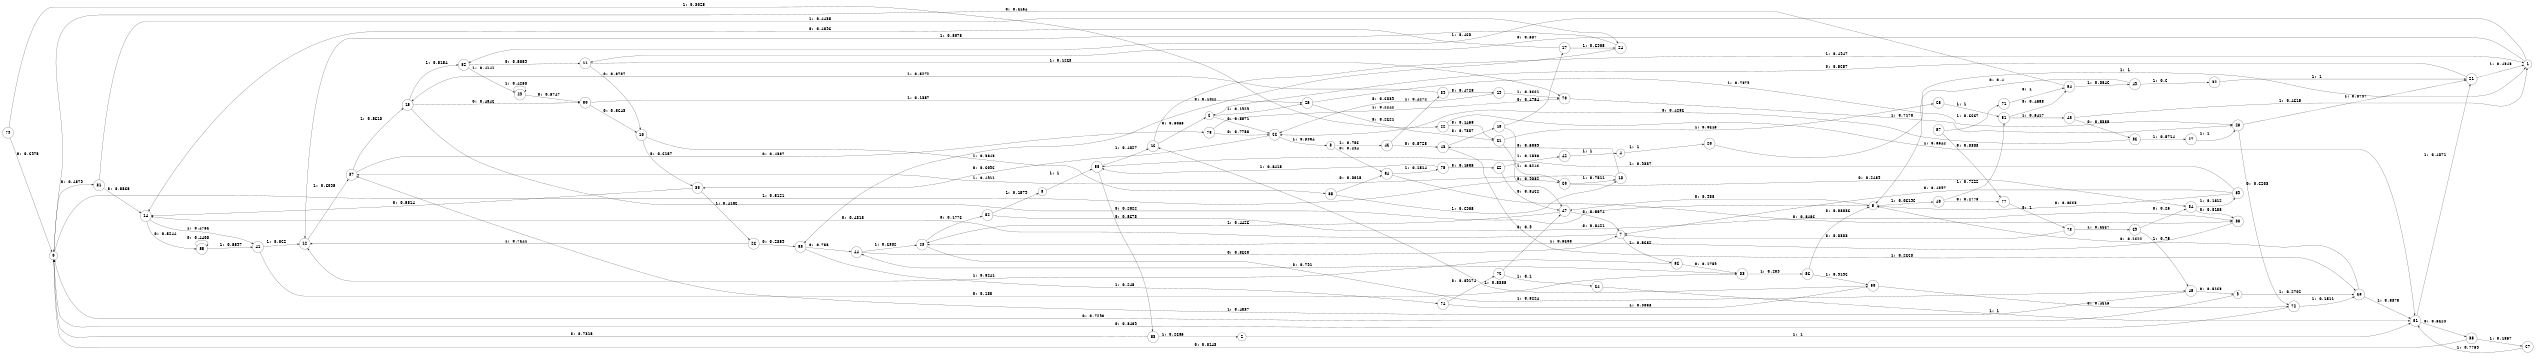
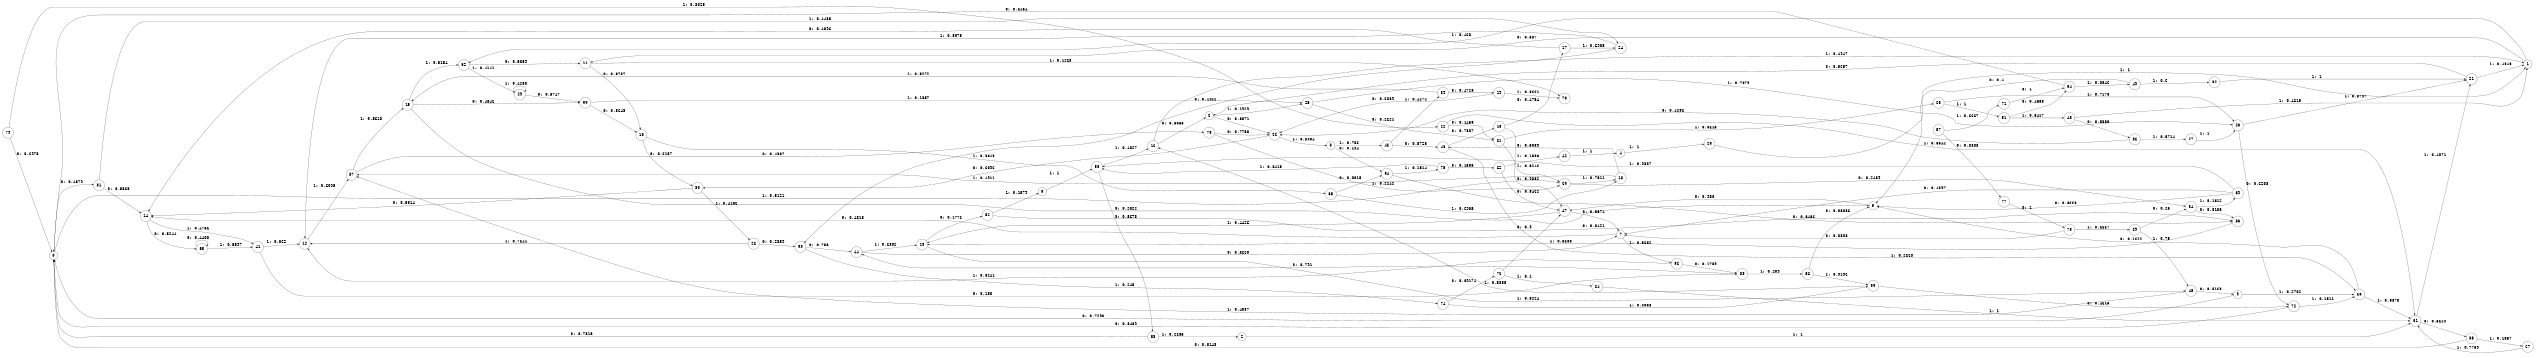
  digraph {
    fontname="DejaVu Sans Mono"
    rankdir=LR
    node [fontname="DejaVu Sans Mono" fontsize=24 shape=circle]
    edge [fontname="DejaVu Sans Mono" fontsize=24]
    0
    31
    60
    14
    24
    13
    34
    55
    41
    12
    83
    43
    37
    38
    59
    1
    11
    82
    10
    70
    29
    30
    85
    28
    80
    2
    81
    21
    35
    6
    67
    3
    84
    46
    75
    39
    23
    58
    62
    68
    18
    15
    19
    4
    20
    5
    47
-   40
    7
    77
    51
    86
    52
    45
    73
    48
    54
    66
    25
    61
    26
    65
    72
    33
    44
    56
    8
    16
    53
    9
    79
    22
    78
    17
    74
    50
    76
    27
    32
    36
    69
    49
    42
    57
    71
    64
    0 -> 31 [label="0: 0.4879   "]
    0 -> 60 [label="1: 0.5121   "]
    31 -> 14 [label="0: 0.5565   "]
    31 -> 24 [label="1: 0.4435   "]
    60 -> 13 [label="1: 0.7511   "]
    60 -> 34 [label="0: 0.2489   "]
    14 -> 55 [label="0: 0.5244   "]
    14 -> 41 [label="1: 0.4756   "]
    24 -> 12 [label="1: 0.8078   "]
    24 -> 83 [label="0: 0.1922   "]
    13 -> 43 [label="0: 0.5089   "]
    13 -> 37 [label="1: 0.4911   "]
    34 -> 38 [label="0: 0.8188   "]
    34 -> 59 [label="1: 0.1812   "]
    55 -> 55 [label="0: 0.4403   "]
    55 -> 41 [label="1: 0.5597   "]
    41 -> 12 [label="1: 0.862    "]
    41 -> 33 [label="0: 0.138    "]
    12 -> 37 [label="1: 0.6095   "]
    83 -> 44 [label="0: 0.755    "]
    83 -> 74 [label="1: 0.245    "]
    43 -> 68 [label="1: 0.2663   "]
    43 -> 18 [label="0: 0.7337   "]
    37 -> 15 [label="1: 0.5613   "]
    37 -> 78 [label="0: 0.4387   "]
    38 -> 23 [label="1: 0.5603   "]
    59 -> 58 [label="1: 0.9337   "]
    59 -> 5 [label="0: 0.0663   "]
    59 -> 7 [label="0: 0.4397   "]
    1 -> 11 [label="0: 0.537    "]
    1 -> 82 [label="1: 0.463    "]
    11 -> 10 [label="0: 0.8737   "]
    11 -> 70 [label="1: 0.1263   "]
    82 -> 11 [label="0: 0.5859   "]
    82 -> 29 [label="1: 0.4141   "]
    10 -> 30 [label="0: 0.6157   "]
    10 -> 85 [label="1: 0.3843   "]
-   70 -> 28 [label="1: 0.7178   "]
+   65 -> 28 [label="1: 0.7178   "]
    29 -> 29 [label="1: 0.4253   "]
    29 -> 80 [label="0: 0.5747   "]
    30 -> 14 [label="0: 0.5814   "]
    30 -> 26 [label="1: 0.4186   "]
    85 -> 13 [label="1: 0.6985   "]
    85 -> 84 [label="0: 0.3015   "]
    28 -> 21 [label="1: 0.3797   "]
    28 -> 72 [label="0: 0.6203   "]
    80 -> 10 [label="0: 0.8643   "]
    80 -> 25 [label="1: 0.1357   "]
    2 -> 81 [label="1: 1        "]
    81 -> 21 [label="1: 0.4371   "]
    81 -> 35 [label="0: 0.5629   "]
    21 -> 1 [label="1: 0.4343   "]
    21 -> 6 [label="0: 0.5657   "]
    35 -> 0 [label="0: 0.8143   "]
    35 -> 67 [label="1: 0.1857   "]
    6 -> 66 [label="0: 0.8071   "]
    6 -> 25 [label="1: 0.1929   "]
    67 -> 81 [label="1: 0.7759   "]
    3 -> 84 [label="0: 0.294    "]
    3 -> 46 [label="1: 0.706    "]
    84 -> 38 [label="0: 0.8486   "]
    84 -> 75 [label="1: 0.1514   "]
    46 -> 43 [label="0: 0.5728   "]
    46 -> 39 [label="1: 0.4272   "]
    75 -> 58 [label="1: 0.8415   "]
    75 -> 62 [label="0: 0.1585   "]
    39 -> 15 [label="1: 0.5272   "]
    39 -> 19 [label="0: 0.4728   "]
    23 -> 52 [label="0: 0.1776   "]
    23 -> 45 [label="1: 0.8224   "]
    58 -> 16 [label="1: 0.4327   "]
    58 -> 53 [label="0: 0.5673   "]
    62 -> 47 [label="0: 0.8462   "]
    62 -> 42 [label="1: 0.1538   "]
    68 -> 81 [label="1: 0.8378   "]
    68 -> 5 [label="0: 0.1622   "]
    18 -> 60 [label="1: 0.5246   "]
    18 -> 17 [label="0: 0.4754   "]
    15 -> 82 [label="1: 0.5154   "]
    15 -> 80 [label="0: 0.4846   "]
    15 -> 5 [label="0: 0.2822   "]
    19 -> 70 [label="1: 0.3661   "]
    19 -> 66 [label="0: 0.6339   "]
    4 -> 20 [label="1: 1        "]
    20 -> 1 [label="1: 1        "]
    5 -> 47 [label="0: 0.938    "]
-   5 -> 40 [label="1: 0.06196  "]
    47 -> 23 [label="1: 0.4426   "]
    47 -> 7 [label="0: 0.5574   "]
-   40 -> 77 [label="0: 0.2778   "]
-   40 -> 51 [label="1: 0.7222   "]
    7 -> 14 [label="0: 0.4318   "]
    7 -> 86 [label="1: 0.5682   "]
    77 -> 73 [label="0: 1        "]
    51 -> 48 [label="1: 0.5417   "]
    51 -> 54 [label="0: 0.4583   "]
    86 -> 12 [label="1: 0.8241   "]
    86 -> 33 [label="0: 0.1759   "]
    52 -> 38 [label="0: 0.8421   "]
    52 -> 8 [label="1: 0.1579   "]
    45 -> 37 [label="1: 0.4837   "]
    45 -> 9 [label="0: 0.5163   "]
    73 -> 7 [label="0: 0.3333   "]
    73 -> 69 [label="1: 0.6667   "]
    48 -> 1 [label="1: 0.4615   "]
    48 -> 36 [label="0: 0.5385   "]
    54 -> 0 [label="0: 0.6154   "]
    54 -> 49 [label="1: 0.3846   "]
    66 -> 30 [label="0: 0.6096   "]
    66 -> 3 [label="1: 0.3904   "]
    25 -> 28 [label="1: 0.7379   "]
    25 -> 61 [label="0: 0.2621   "]
    61 -> 47 [label="0: 0.9382   "]
    61 -> 65 [label="1: 0.0618   "]
    26 -> 12 [label="1: 0.7641   "]
    26 -> 83 [label="0: 0.2359   "]
    65 -> 51 [label="1: 1        "]
    72 -> 0 [label="0: 0.8489   "]
    72 -> 68 [label="1: 0.1511   "]
    33 -> 44 [label="0: 0.791    "]
    33 -> 56 [label="1: 0.209    "]
    44 -> 23 [label="1: 0.6332   "]
    44 -> 7 [label="0: 0.3668   "]
    56 -> 5 [label="0: 0.08036  "]
    56 -> 50 [label="1: 0.9196   "]
    8 -> 58 [label="1: 1        "]
    16 -> 1 [label="1: 0.4947   "]
    16 -> 6 [label="0: 0.5053   "]
    53 -> 0 [label="0: 0.7315   "]
    53 -> 2 [label="1: 0.2685   "]
    9 -> 0 [label="0: 0.7298   "]
    9 -> 68 [label="1: 0.2702   "]
    79 -> 0 [label="0: 0.6975   "]
    79 -> 22 [label="1: 0.3025   "]
    22 -> 81 [label="1: 0.8542   "]
    22 -> 61 [label="0: 0.1458   "]
-   78 -> 70 [label="1: 0.2242   "]
+   78 -> 60 [label="1: 0.2242   "]
    78 -> 66 [label="0: 0.7758   "]
    17 -> 14 [label="0: 0.4896   "]
    17 -> 24 [label="1: 0.6985   "]
    74 -> 50 [label="1: 0.9083   "]
    74 -> 76 [label="0: 0.09174  "]
    50 -> 72 [label="0: 0.4615   "]
    50 -> 16 [label="1: 0.5385   "]
    76 -> 47 [label="0: 0.9      "]
    76 -> 64 [label="1: 0.1      "]
    27 -> 28 [label="1: 1        "]
    32 -> 21 [label="1: 1        "]
    36 -> 66 [label="0: 0.4286   "]
    36 -> 27 [label="1: 0.5714   "]
    69 -> 34 [label="0: 0.25     "]
    69 -> 45 [label="1: 0.75     "]
    49 -> 5 [label="0: 0.4      "]
    49 -> 32 [label="1: 0.6      "]
    42 -> 4 [label="1: 1        "]
    57 -> 77 [label="0: 0.3333   "]
    57 -> 71 [label="1: 0.6667   "]
    71 -> 54 [label="0: 1        "]
    64 -> 81 [label="1: 1        "]
  }
